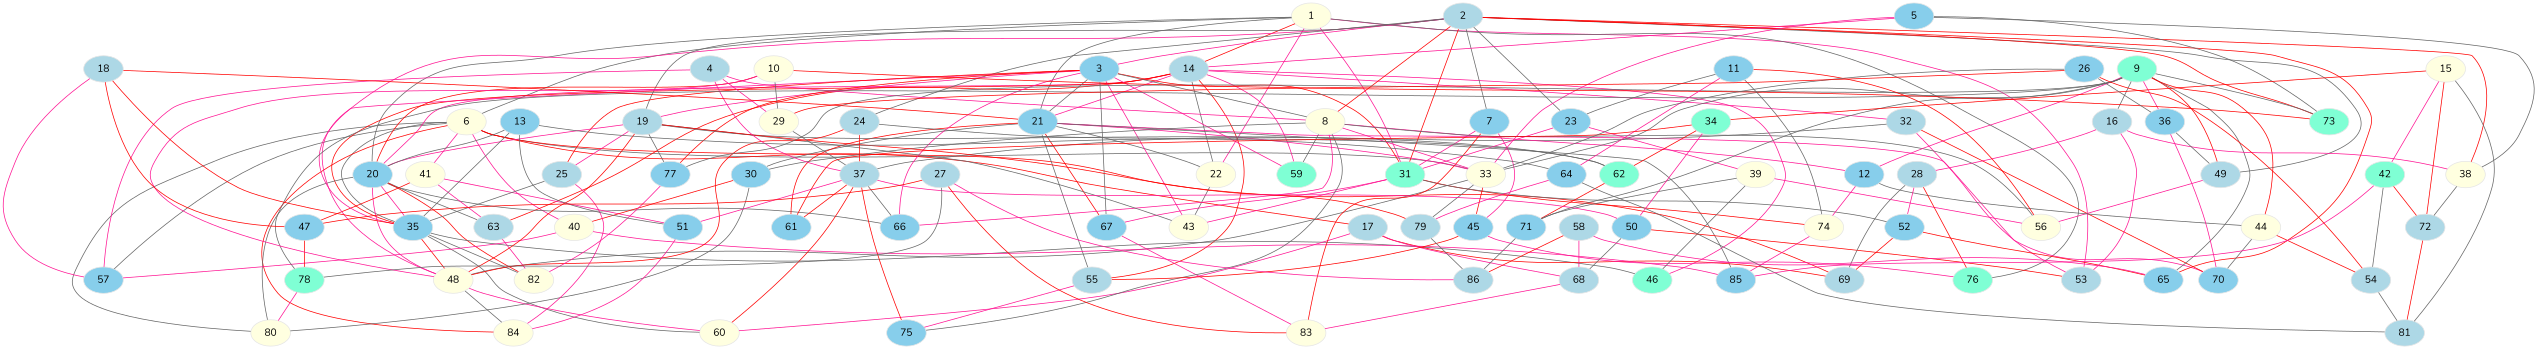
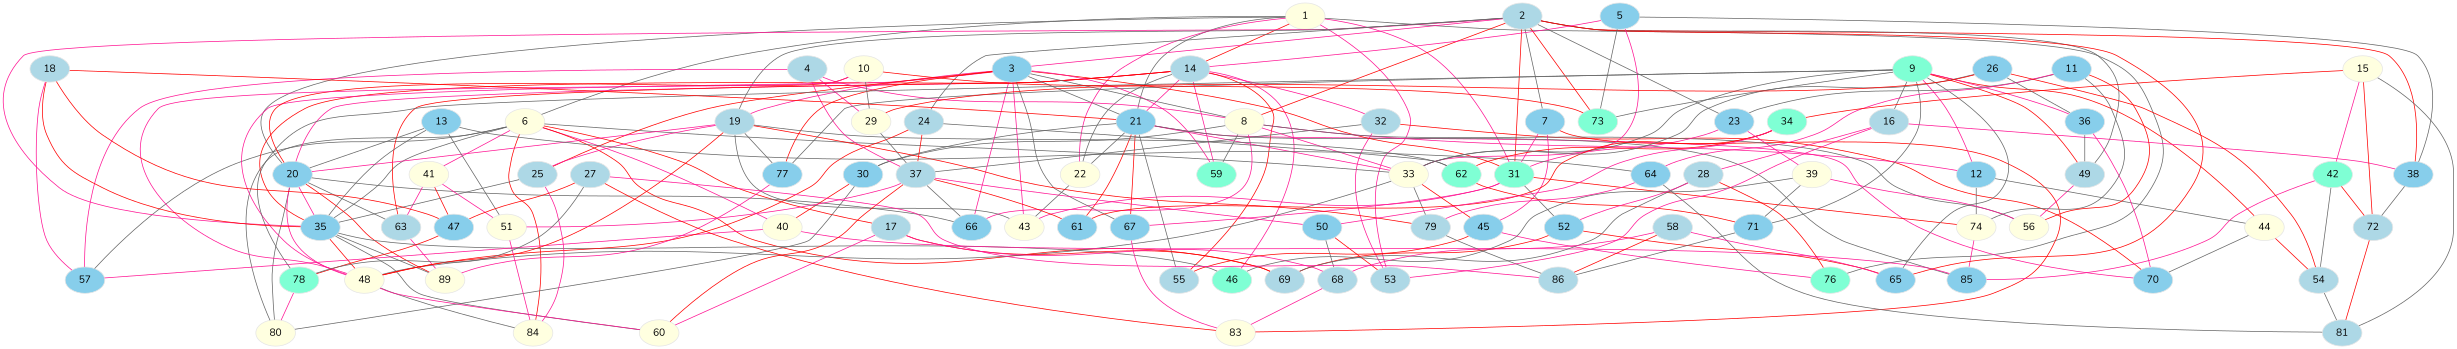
  graph {
    fontname=Nunito
    node [color=gray90 fillcolor=skyblue fontname=Nunito style=filled]
    edge [color=gray40 fontname=Nunito weight=1.0]
    1 [fillcolor=lightyellow]
    6 [fillcolor=lightyellow]
    14 [fillcolor=lightblue]
    20
    21
    22 [fillcolor=lightyellow]
    31 [fillcolor=aquamarine]
    53 [fillcolor=lightblue]
    76 [fillcolor=aquamarine]
    35
    57
    33 [fillcolor=lightyellow]
    17 [fillcolor=lightblue]
    40 [fillcolor=lightyellow]
    41 [fillcolor=lightyellow]
    69 [fillcolor=lightblue]
    80 [fillcolor=lightyellow]
    84 [fillcolor=lightyellow]
    59 [fillcolor=aquamarine]
    32 [fillcolor=lightblue]
    46 [fillcolor=aquamarine]
    55 [fillcolor=lightblue]
    63 [fillcolor=lightblue]
    48 [fillcolor=lightyellow]
    66
-   82 [fillcolor=lightyellow]
+   82 [fillcolor=lightyellow label=89]
    67
    30
    61
    70
    85
    43 [fillcolor=lightyellow]
    74 [fillcolor=lightyellow]
    52
    2 [fillcolor=lightblue]
    3
    7
    8 [fillcolor=lightyellow]
    19 [fillcolor=lightblue]
    23
    24 [fillcolor=lightblue]
-   38 [fillcolor=lightyellow]
+   38
    49 [fillcolor=lightblue]
    65
    73 [fillcolor=aquamarine]
    25 [fillcolor=lightblue]
    77
    45
    83 [fillcolor=lightyellow]
    12
    56 [fillcolor=lightyellow]
-   75
    62 [fillcolor=aquamarine]
    79 [fillcolor=lightblue]
    39 [fillcolor=lightyellow]
    37 [fillcolor=lightblue]
    60 [fillcolor=lightyellow]
    72 [fillcolor=lightblue]
    4 [fillcolor=lightblue]
    29 [fillcolor=lightyellow]
-   51
+   51 [fillcolor=lightyellow]
    50
    5
    68 [fillcolor=lightblue]
    47
    44 [fillcolor=lightyellow]
    9 [fillcolor=aquamarine]
    16 [fillcolor=lightblue]
    36
    71
    78 [fillcolor=aquamarine]
    28 [fillcolor=lightblue]
    54 [fillcolor=lightblue]
    86 [fillcolor=lightblue]
    10 [fillcolor=lightyellow]
    11
    64
    81 [fillcolor=lightblue]
    13
    15 [fillcolor=lightyellow]
    34 [fillcolor=aquamarine]
    42 [fillcolor=aquamarine]
    18 [fillcolor=lightblue]
    26
    27 [fillcolor=lightblue]
    58 [fillcolor=lightblue]
    1 -- 6
    1 -- 14 [color=red]
    1 -- 20
    1 -- 21
    1 -- 22 [color=deeppink]
    1 -- 31 [color=deeppink weight=2.0]
    1 -- 53 [color=deeppink]
    1 -- 76 [weight=2.0]
    6 -- 35
    6 -- 57
    6 -- 33
    6 -- 17 [color=red]
    6 -- 40 [color=deeppink]
    6 -- 41 [color=deeppink]
    6 -- 69 [color=red]
    6 -- 80
    6 -- 84 [color=red]
    14 -- 20 [color=deeppink weight=2.0]
    14 -- 21 [color=deeppink]
    14 -- 22
    14 -- 35 [color=red]
    14 -- 59 [color=deeppink]
    14 -- 32 [color=deeppink]
    14 -- 46 [color=deeppink]
    14 -- 55 [color=red]
    14 -- 63 [color=red]
    20 -- 35 [color=deeppink]
    20 -- 80
    20 -- 63
    20 -- 48 [color=deeppink]
    20 -- 66
    20 -- 82 [color=red]
    21 -- 22
    21 -- 33 [color=deeppink]
    21 -- 55
    21 -- 67 [color=red]
    21 -- 30
    21 -- 61 [color=red]
    21 -- 70 [color=deeppink]
    21 -- 85
    22 -- 43
    31 -- 67 [color=deeppink]
    31 -- 43 [color=deeppink]
    31 -- 74 [color=red]
    31 -- 52
    35 -- 46 [weight=2.0]
    35 -- 48 [color=red]
    35 -- 82
    35 -- 60
    33 -- 48
    33 -- 45 [color=red]
    33 -- 79
    17 -- 69 [color=red]
    17 -- 60 [color=deeppink]
    17 -- 68 [color=deeppink]
    40 -- 57 [color=deeppink]
    40 -- 85 [color=deeppink]
    41 -- 63 [color=deeppink]
    41 -- 51 [color=deeppink]
    41 -- 47 [color=red]
    32 -- 53 [color=deeppink]
    32 -- 70 [color=red]
    32 -- 37
-   55 -- 75 [color=deeppink]
    63 -- 82 [color=deeppink]
    48 -- 84
    48 -- 60 [color=deeppink]
    67 -- 83 [color=deeppink]
    30 -- 40 [color=red]
    30 -- 80
    74 -- 85 [color=deeppink]
    52 -- 69 [color=red]
    52 -- 65 [color=red]
    2 -- 31 [color=red]
    2 -- 35 [color=deeppink]
    2 -- 3 [color=deeppink]
    2 -- 7
    2 -- 8 [color=red]
    2 -- 19
    2 -- 23
    2 -- 24
    2 -- 38 [color=red]
    2 -- 49
    2 -- 65 [color=red]
    2 -- 73 [color=red]
    3 -- 21
    3 -- 31 [color=red]
    3 -- 59 [color=deeppink]
    3 -- 48 [color=deeppink]
    3 -- 66 [color=deeppink]
    3 -- 67
    3 -- 43 [color=deeppink]
    3 -- 8
    3 -- 19 [color=deeppink]
    3 -- 25 [color=red]
    3 -- 77 [color=red]
    7 -- 31 [color=deeppink]
    7 -- 45 [color=deeppink]
    7 -- 83 [color=red]
    8 -- 33 [color=deeppink]
    8 -- 59
    8 -- 66 [color=deeppink]
    8 -- 30
    8 -- 12 [color=deeppink]
    8 -- 56
-   8 -- 75
    19 -- 20 [color=deeppink]
    19 -- 48 [color=red weight=2.0]
    19 -- 43
    19 -- 25 [color=deeppink]
    19 -- 77
    19 -- 62
    19 -- 79 [color=red]
    23 -- 31 [color=deeppink]
    23 -- 39 [color=deeppink]
    24 -- 48 [color=red]
    24 -- 62
    24 -- 37 [color=red]
    38 -- 72
    49 -- 56 [color=deeppink]
    25 -- 35
    25 -- 84 [color=deeppink]
    77 -- 82 [color=deeppink]
    45 -- 76 [color=deeppink]
    45 -- 55 [color=red]
-   12 -- 74 [color=deeppink]
+   12 -- 74
    12 -- 44
    62 -- 71 [color=red]
    79 -- 86
    39 -- 46
    39 -- 56 [color=deeppink]
    39 -- 71
    37 -- 66
    37 -- 61 [color=red weight=2.0]
-   37 -- 75 [color=red weight=2.0]
    37 -- 60 [color=red]
    37 -- 51 [color=deeppink]
    37 -- 50 [color=deeppink]
    72 -- 81 [color=red]
    4 -- 57 [color=deeppink]
    4 -- 8 [color=deeppink]
    4 -- 37 [color=deeppink]
    4 -- 29 [color=deeppink]
    29 -- 37
    51 -- 84 [color=deeppink]
    50 -- 53 [color=red]
    50 -- 68
    5 -- 14 [color=deeppink]
    5 -- 33 [color=deeppink]
    5 -- 38
    5 -- 73
    68 -- 83 [color=deeppink]
    47 -- 78 [color=red]
    44 -- 70
    44 -- 54 [color=red]
    9 -- 33 [weight=2.0]
    9 -- 49 [color=red]
    9 -- 65
    9 -- 73
    9 -- 77
    9 -- 12 [color=deeppink]
    9 -- 44 [color=red]
    9 -- 16
    9 -- 36 [color=deeppink]
    9 -- 71
    9 -- 78
    16 -- 53 [color=deeppink]
    16 -- 38 [color=deeppink]
    16 -- 28 [color=deeppink]
    36 -- 70 [color=deeppink]
    36 -- 49
    71 -- 86
    78 -- 80 [color=deeppink]
    28 -- 76 [color=red]
    28 -- 69
    28 -- 52 [color=deeppink]
    54 -- 81
    10 -- 20 [color=red]
    10 -- 48 [color=deeppink]
    10 -- 73 [color=red]
    10 -- 29
    11 -- 74
    11 -- 23
    11 -- 56 [color=red]
    11 -- 64 [color=deeppink]
    64 -- 79 [color=deeppink]
    64 -- 81
    13 -- 20
    13 -- 35
    13 -- 51
    13 -- 64
    15 -- 72 [color=red]
    15 -- 81
    15 -- 34 [color=red]
    15 -- 42 [color=deeppink]
    34 -- 61 [color=red]
    34 -- 62 [color=red]
    34 -- 50 [color=deeppink]
    42 -- 85 [color=deeppink]
    42 -- 72 [color=red]
    42 -- 54
    18 -- 21 [color=red]
    18 -- 35 [color=red]
    18 -- 57 [color=deeppink]
    18 -- 47 [color=red]
    26 -- 33
    26 -- 29 [color=red]
    26 -- 36
    26 -- 54 [color=red]
    27 -- 83 [color=red]
    27 -- 47 [color=red]
    27 -- 78
    27 -- 86 [color=deeppink]
    58 -- 65 [color=deeppink]
    58 -- 68 [color=deeppink]
    58 -- 86 [color=red]
  }
